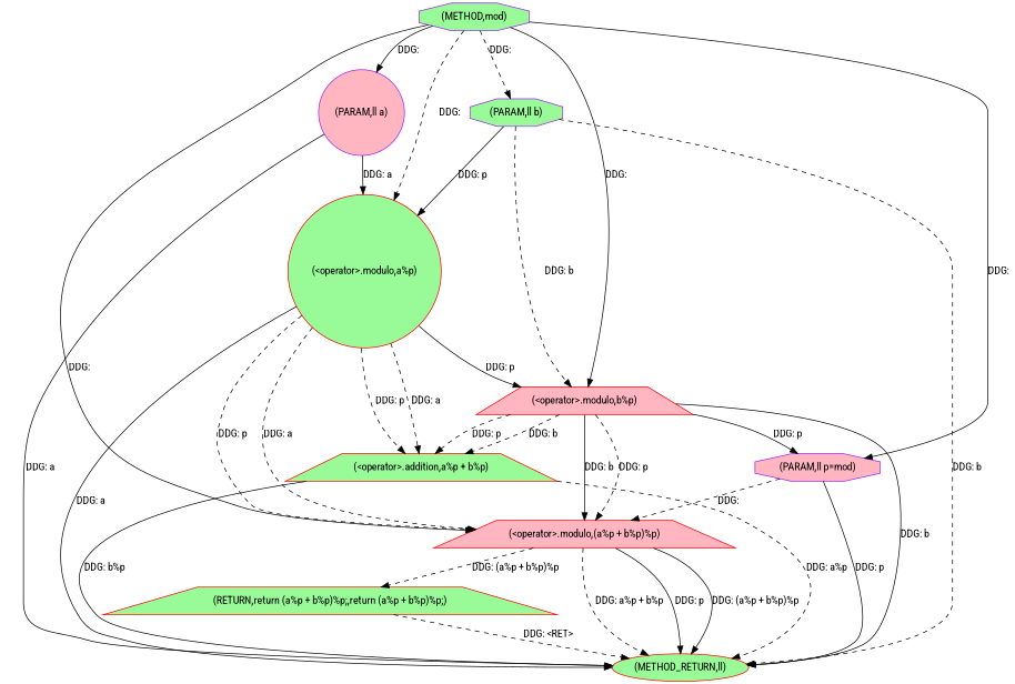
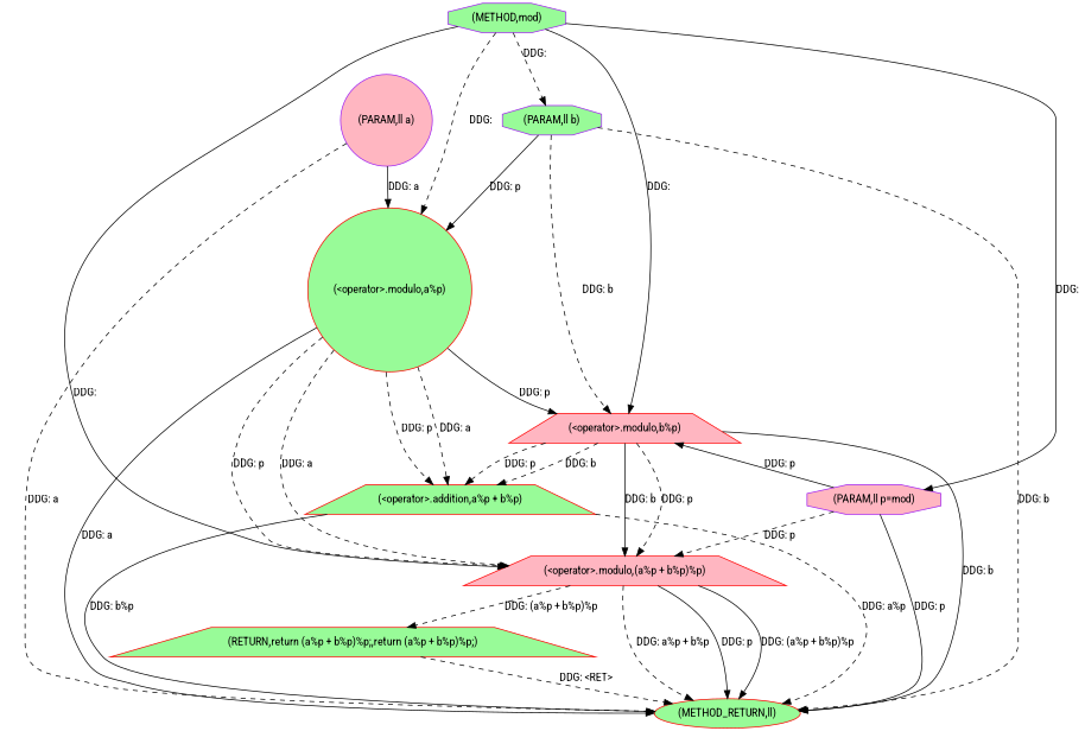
  digraph {
    fontname="Roboto Condensed"
    node [color=red fillcolor=palegreen fontname="Roboto Condensed" shape=trapezium style=filled]
    edge [fontname="Roboto Condensed" style=dashed]
    n1 [color=purple label="(METHOD,mod)" shape=octagon]
    n2 [color=purple fillcolor=lightpink label="(PARAM,ll a)" shape=circle]
    n3 [color=purple label="(PARAM,ll b)" shape=octagon]
    n4 [color=purple fillcolor=lightpink label="(PARAM,ll p=mod)" shape=octagon]
    n5 [fillcolor=lightpink label="(<operator>.modulo,(a%p + b%p)%p)"]
    n6 [label="(<operator>.modulo,a%p)" shape=circle]
    n7 [fillcolor=lightpink label="(<operator>.modulo,b%p)"]
    n8 [label="(METHOD_RETURN,ll)" shape=ellipse]
    n9 [label="(RETURN,return (a%p + b%p)%p;,return (a%p + b%p)%p;)"]
    n10 [label="(<operator>.addition,a%p + b%p)"]
-   n1 -> n2 [label="DDG: " style=solid]
    n1 -> n3 [label="DDG: "]
    n1 -> n4 [label="DDG: " style=solid]
    n1 -> n5 [label="DDG: " style=solid]
    n1 -> n6 [label="DDG: "]
    n1 -> n7 [label="DDG: " style=solid]
    n2 -> n6 [label="DDG: a" style=solid]
-   n2 -> n8 [label="DDG: a" style=solid]
+   n2 -> n8 [label="DDG: a"]
    n3 -> n6 [label="DDG: p" style=solid]
    n3 -> n7 [label="DDG: b"]
    n3 -> n8 [label="DDG: b"]
-   n4 -> n5 [label="DDG: "]
-   n7 -> n4 [label="DDG: p" style=solid]
+   n4 -> n5 [label="DDG: p"]
+   n4 -> n7 [label="DDG: p" style=solid]
    n4 -> n8 [label="DDG: p" style=solid]
    n5 -> n8 [label="DDG: a%p + b%p"]
    n5 -> n8 [label="DDG: p" style=solid]
    n5 -> n8 [label="DDG: (a%p + b%p)%p" style=solid]
    n5 -> n9 [label="DDG: (a%p + b%p)%p"]
    n6 -> n5 [label="DDG: p"]
    n6 -> n5 [label="DDG: a"]
    n6 -> n7 [label="DDG: p" style=solid]
    n6 -> n8 [label="DDG: a" style=solid]
    n6 -> n10 [label="DDG: p"]
    n6 -> n10 [label="DDG: a"]
    n7 -> n5 [label="DDG: b" style=solid]
    n7 -> n5 [label="DDG: p"]
    n7 -> n8 [label="DDG: b" style=solid]
    n7 -> n10 [label="DDG: b"]
    n7 -> n10 [label="DDG: p"]
    n9 -> n8 [label="DDG: <RET>"]
    n10 -> n8 [label="DDG: a%p"]
    n10 -> n8 [label="DDG: b%p" style=solid]
  }
